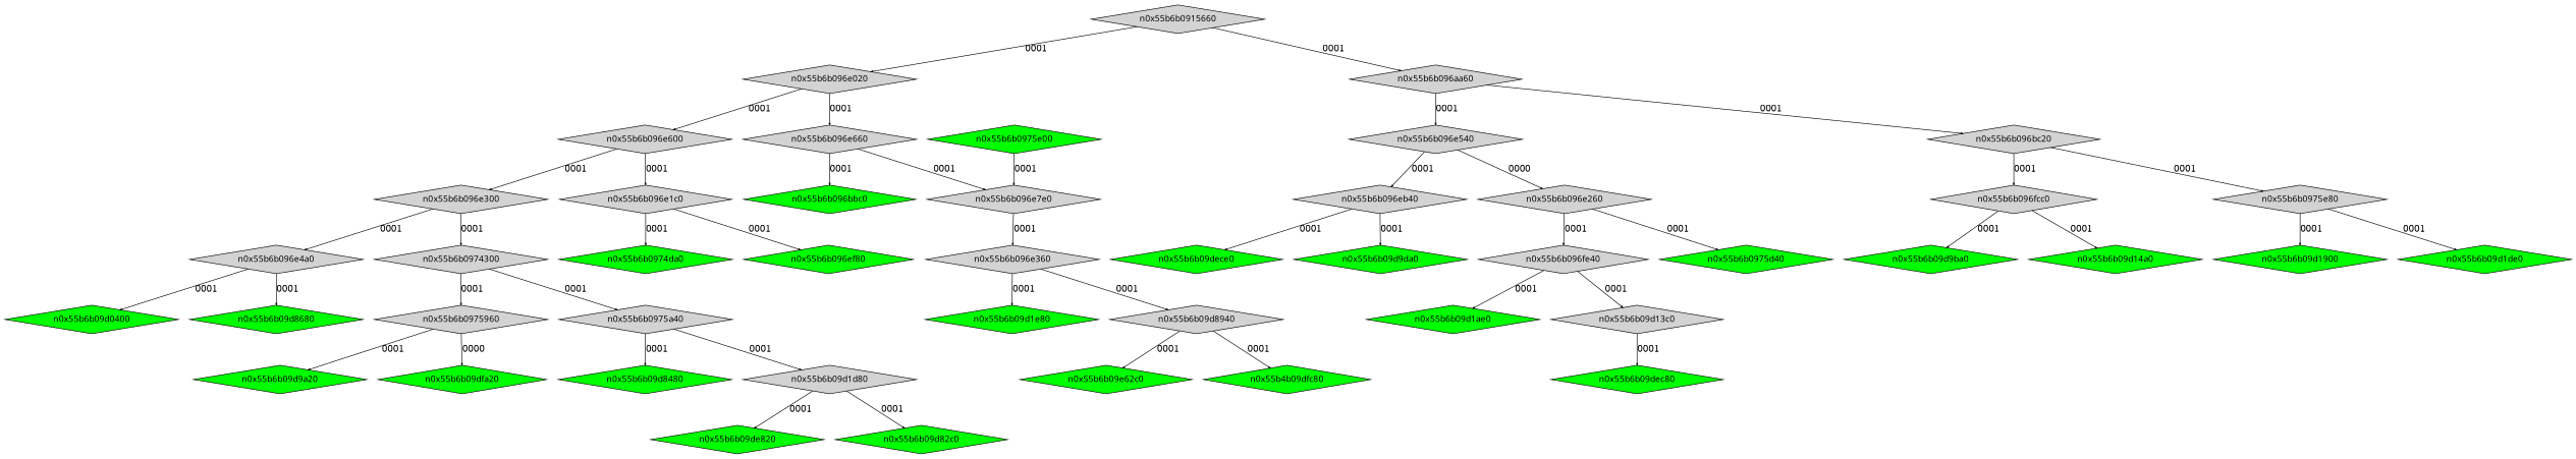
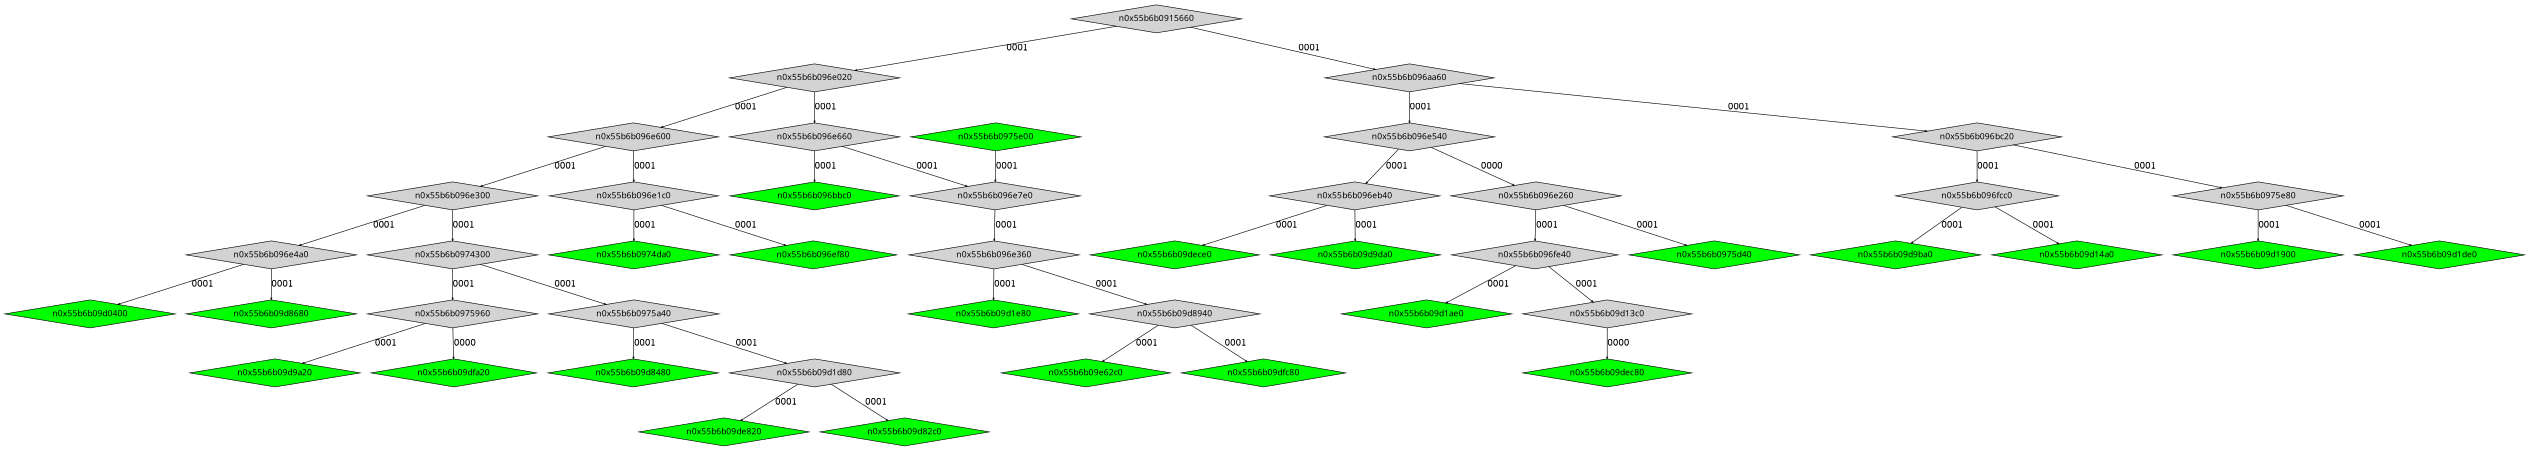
  digraph {
    node [fontname=Terminus shape=diamond style=filled]
    edge [arrowsize=.3]
    n0x55b6b0915660 [height=.1 width=.1]
    n0x55b6b096e020 [height=.1 width=.1]
    n0x55b6b096aa60 [height=.1 width=.1]
    n0x55b6b096e600 [height=.1 width=.1]
    n0x55b6b096e660 [height=.1 width=.1]
    n0x55b6b096e540 [height=.1 width=.1]
    n0x55b6b096bc20 [height=.1 width=.1]
    n0x55b6b096e1c0 [height=.1 width=.1]
    n0x55b6b096e300 [height=.1 width=.1]
    n0x55b6b096e7e0 [height=.1 width=.1]
    n0x55b6b096bbc0 [fillcolor=green height=.1 width=.1]
    n0x55b6b096e260 [height=.1 width=.1]
    n0x55b6b096eb40 [height=.1 width=.1]
    n0x55b6b0975e80 [height=.1 width=.1]
    n0x55b6b096fcc0 [height=.1 width=.1]
    n0x55b6b096fe40 [height=.1 width=.1]
    n0x55b6b0975d40 [fillcolor=green height=.1 width=.1]
    n0x55b6b09dece0 [fillcolor=green height=.1 width=.1]
    n0x55b6b09d9da0 [fillcolor=green height=.1 width=.1]
    n0x55b6b09d1de0 [fillcolor=green height=.1 width=.1]
    n0x55b6b09d1900 [fillcolor=green height=.1 width=.1]
    n0x55b6b09d14a0 [fillcolor=green height=.1 width=.1]
    n0x55b6b09d9ba0 [fillcolor=green height=.1 width=.1]
    n0x55b6b09d1ae0 [fillcolor=green height=.1 width=.1]
    n0x55b6b09d13c0 [height=.1 width=.1]
    n0x55b6b09dec80 [fillcolor=green height=.1 width=.1]
    n0x55b6b096ef80 [fillcolor=green height=.1 width=.1]
    n0x55b6b0974da0 [fillcolor=green height=.1 width=.1]
    n0x55b6b0974300 [height=.1 width=.1]
    n0x55b6b096e4a0 [height=.1 width=.1]
    n0x55b6b096e360 [height=.1 width=.1]
    n0x55b6b09d1e80 [fillcolor=green height=.1 width=.1]
    n0x55b6b09d8940 [height=.1 width=.1]
    n0x55b6b0975e00 [fillcolor=green height=.1 width=.1]
-   n0x55b6b09dfc80 [fillcolor=green height=.1 width=.1 label=n0x55b4b09dfc80]
+   n0x55b6b09dfc80 [fillcolor=green height=.1 width=.1]
    n0x55b6b09e62c0 [fillcolor=green height=.1 width=.1]
    n0x55b6b0975960 [height=.1 width=.1]
    n0x55b6b0975a40 [height=.1 width=.1]
    n0x55b6b09d0400 [fillcolor=green height=.1 width=.1]
    n0x55b6b09d8680 [fillcolor=green height=.1 width=.1]
    n0x55b6b09dfa20 [fillcolor=green height=.1 width=.1]
    n0x55b6b09d9a20 [fillcolor=green height=.1 width=.1]
    n0x55b6b09d1d80 [height=.1 width=.1]
    n0x55b6b09d8480 [fillcolor=green height=.1 width=.1]
    n0x55b6b09de820 [fillcolor=green height=.1 width=.1]
    n0x55b6b09d82c0 [fillcolor=green height=.1 width=.1]
    n0x55b6b0915660 -> n0x55b6b096e020 [label=0001]
    n0x55b6b0915660 -> n0x55b6b096aa60 [label=0001]
    n0x55b6b096e020 -> n0x55b6b096e600 [label=0001]
    n0x55b6b096e020 -> n0x55b6b096e660 [label=0001]
    n0x55b6b096aa60 -> n0x55b6b096e540 [label=0001]
    n0x55b6b096aa60 -> n0x55b6b096bc20 [label=0001]
    n0x55b6b096e600 -> n0x55b6b096e1c0 [label=0001]
    n0x55b6b096e600 -> n0x55b6b096e300 [label=0001]
    n0x55b6b096e660 -> n0x55b6b096e7e0 [label=0001]
    n0x55b6b096e660 -> n0x55b6b096bbc0 [label=0001]
    n0x55b6b096e540 -> n0x55b6b096e260 [label=0000]
    n0x55b6b096e540 -> n0x55b6b096eb40 [label=0001]
    n0x55b6b096bc20 -> n0x55b6b0975e80 [label=0001]
    n0x55b6b096bc20 -> n0x55b6b096fcc0 [label=0001]
    n0x55b6b096e1c0 -> n0x55b6b096ef80 [label=0001]
    n0x55b6b096e1c0 -> n0x55b6b0974da0 [label=0001]
    n0x55b6b096e300 -> n0x55b6b0974300 [label=0001]
    n0x55b6b096e300 -> n0x55b6b096e4a0 [label=0001]
    n0x55b6b096e7e0 -> n0x55b6b096e360 [label=0001]
    n0x55b6b096e260 -> n0x55b6b096fe40 [label=0001]
    n0x55b6b096e260 -> n0x55b6b0975d40 [label=0001]
    n0x55b6b096eb40 -> n0x55b6b09dece0 [label=0001]
    n0x55b6b096eb40 -> n0x55b6b09d9da0 [label=0001]
    n0x55b6b0975e80 -> n0x55b6b09d1de0 [label=0001]
    n0x55b6b0975e80 -> n0x55b6b09d1900 [label=0001]
    n0x55b6b096fcc0 -> n0x55b6b09d14a0 [label=0001]
    n0x55b6b096fcc0 -> n0x55b6b09d9ba0 [label=0001]
    n0x55b6b096fe40 -> n0x55b6b09d1ae0 [label=0001]
    n0x55b6b096fe40 -> n0x55b6b09d13c0 [label=0001]
-   n0x55b6b09d13c0 -> n0x55b6b09dec80 [label=0001]
+   n0x55b6b09d13c0 -> n0x55b6b09dec80 [label=0000]
    n0x55b6b0974300 -> n0x55b6b0975960 [label=0001]
    n0x55b6b0974300 -> n0x55b6b0975a40 [label=0001]
    n0x55b6b096e4a0 -> n0x55b6b09d0400 [label=0001]
    n0x55b6b096e4a0 -> n0x55b6b09d8680 [label=0001]
    n0x55b6b096e360 -> n0x55b6b09d1e80 [label=0001]
    n0x55b6b096e360 -> n0x55b6b09d8940 [label=0001]
    n0x55b6b09d8940 -> n0x55b6b09dfc80 [label=0001]
    n0x55b6b09d8940 -> n0x55b6b09e62c0 [label=0001]
    n0x55b6b0975e00 -> n0x55b6b096e7e0 [label=0001]
    n0x55b6b0975960 -> n0x55b6b09dfa20 [label=0000]
    n0x55b6b0975960 -> n0x55b6b09d9a20 [label=0001]
    n0x55b6b0975a40 -> n0x55b6b09d1d80 [label=0001]
    n0x55b6b0975a40 -> n0x55b6b09d8480 [label=0001]
    n0x55b6b09d1d80 -> n0x55b6b09de820 [label=0001]
    n0x55b6b09d1d80 -> n0x55b6b09d82c0 [label=0001]
  }
